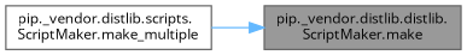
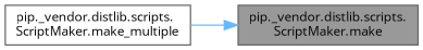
  digraph {
    rankdir=RL
    fontname="Open Sans"
    node [fontname="Open Sans" fontsize=10 shape=box style=filled]
-   n1 [color=gray40 fillcolor=grey60 fontcolor=black height=0.2 label="pip._vendor.distlib.distlib.\lScriptMaker.make" width=0.4]
+   n1 [color=gray40 fillcolor=grey60 fontcolor=black height=0.2 label="pip._vendor.distlib.scripts.\lScriptMaker.make" width=0.4]
    n2 [color=grey40 fillcolor=white height=0.2 label="pip._vendor.distlib.scripts.\lScriptMaker.make_multiple" width=0.4]
    n1 -> n2 [color=steelblue1 dir=back fontname="Open Sans" fontsize=10 labelfontname=Helvetica labelfontsize=10 style=solid]
  }
